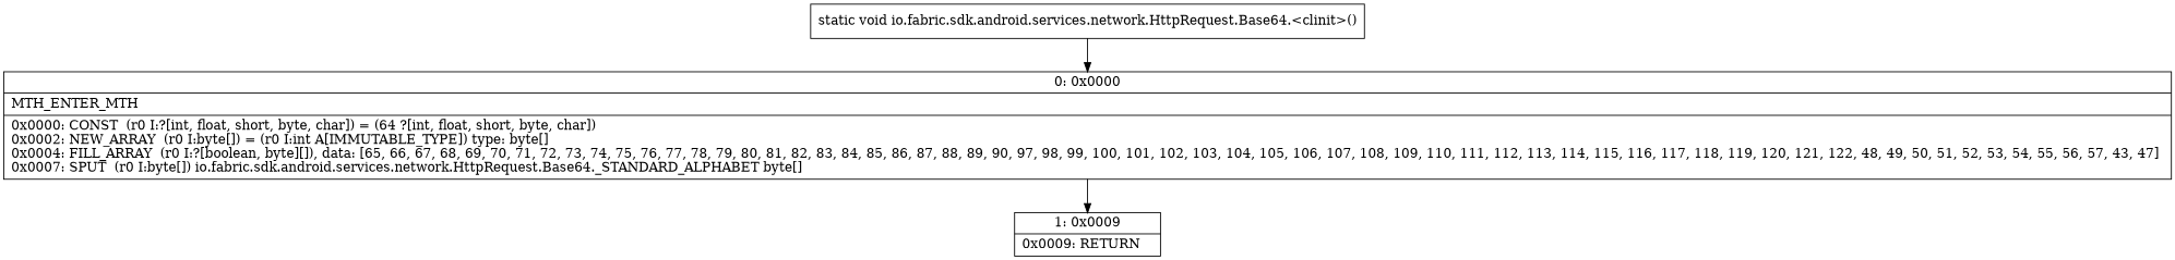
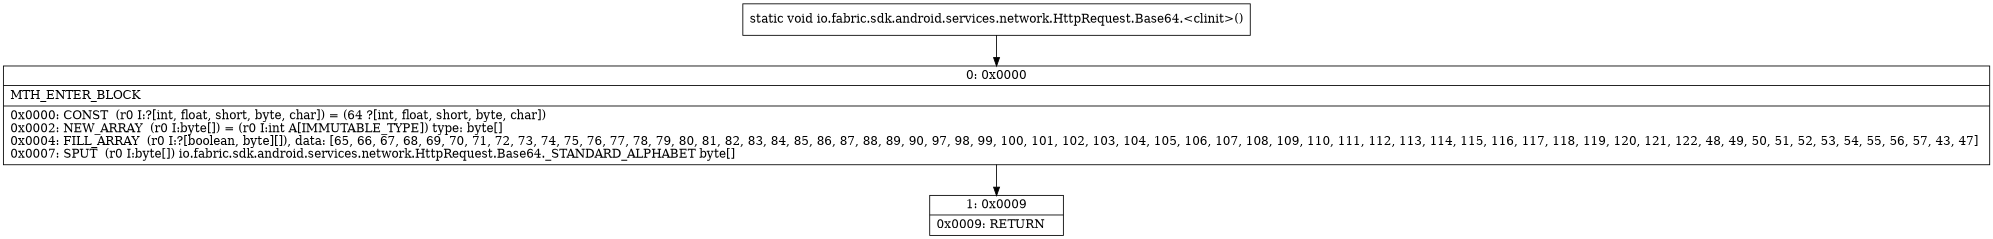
  digraph {
    node [shape=record]
-   n1 [label="{0\:\ 0x0000|MTH_ENTER_MTH\l|0x0000: CONST  (r0 I:?[int, float, short, byte, char]) = (64 ?[int, float, short, byte, char]) \l0x0002: NEW_ARRAY  (r0 I:byte[]) = (r0 I:int A[IMMUTABLE_TYPE]) type: byte[] \l0x0004: FILL_ARRAY  (r0 I:?[boolean, byte][]), data: [65, 66, 67, 68, 69, 70, 71, 72, 73, 74, 75, 76, 77, 78, 79, 80, 81, 82, 83, 84, 85, 86, 87, 88, 89, 90, 97, 98, 99, 100, 101, 102, 103, 104, 105, 106, 107, 108, 109, 110, 111, 112, 113, 114, 115, 116, 117, 118, 119, 120, 121, 122, 48, 49, 50, 51, 52, 53, 54, 55, 56, 57, 43, 47] \l0x0007: SPUT  (r0 I:byte[]) io.fabric.sdk.android.services.network.HttpRequest.Base64._STANDARD_ALPHABET byte[] \l}"]
+   n1 [label="{0\:\ 0x0000|MTH_ENTER_BLOCK\l|0x0000: CONST  (r0 I:?[int, float, short, byte, char]) = (64 ?[int, float, short, byte, char]) \l0x0002: NEW_ARRAY  (r0 I:byte[]) = (r0 I:int A[IMMUTABLE_TYPE]) type: byte[] \l0x0004: FILL_ARRAY  (r0 I:?[boolean, byte][]), data: [65, 66, 67, 68, 69, 70, 71, 72, 73, 74, 75, 76, 77, 78, 79, 80, 81, 82, 83, 84, 85, 86, 87, 88, 89, 90, 97, 98, 99, 100, 101, 102, 103, 104, 105, 106, 107, 108, 109, 110, 111, 112, 113, 114, 115, 116, 117, 118, 119, 120, 121, 122, 48, 49, 50, 51, 52, 53, 54, 55, 56, 57, 43, 47] \l0x0007: SPUT  (r0 I:byte[]) io.fabric.sdk.android.services.network.HttpRequest.Base64._STANDARD_ALPHABET byte[] \l}"]
    n2 [label="{1\:\ 0x0009|0x0009: RETURN   \l}"]
    n3 [label="{static void io.fabric.sdk.android.services.network.HttpRequest.Base64.\<clinit\>() }"]
    n1 -> n2
    n3 -> n1
  }
